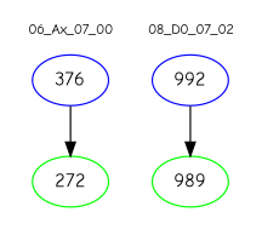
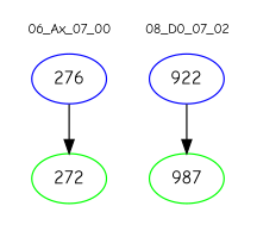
  digraph {
    fontname="Comic Neue"
    node [color=blue fontname="Comic Neue"]
    edge [color=black fontname="Comic Neue"]
-   n1 [label=376]
+   n1 [label=276]
    n2 [color=green label=272]
-   n3 [label=992]
-   n4 [color=green label=989]
+   n3 [label=922]
+   n4 [color=green label=987]
    subgraph cluster_1 {
      color=white
      fontsize=10
      label="06_Ax_07_00"
      n1
      n2
    }
    subgraph cluster_2 {
      color=white
      fontsize=10
      label="08_D0_07_02"
      n3
      n4
    }
    n1 -> n2
    n3 -> n4
  }
